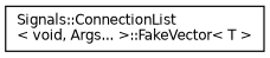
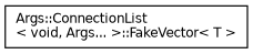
  digraph {
    rankdir=LR
-   n1 [color=black fillcolor=white fontname=Helvetica fontsize=10 height=0.2 label="Signals::ConnectionList\l\< void, Args... \>::FakeVector\< T \>" shape=record style=filled width=0.4]
+   n1 [color=black fillcolor=white fontname=Helvetica fontsize=10 height=0.2 label="Args::ConnectionList\l\< void, Args... \>::FakeVector\< T \>" shape=record style=filled width=0.4]
  }
